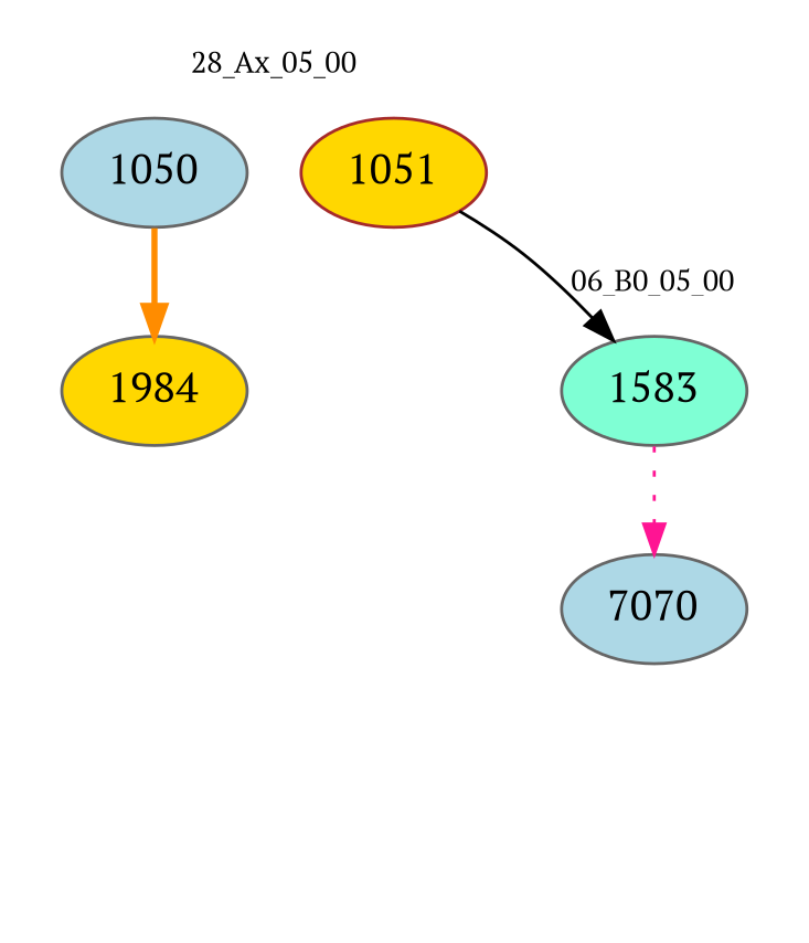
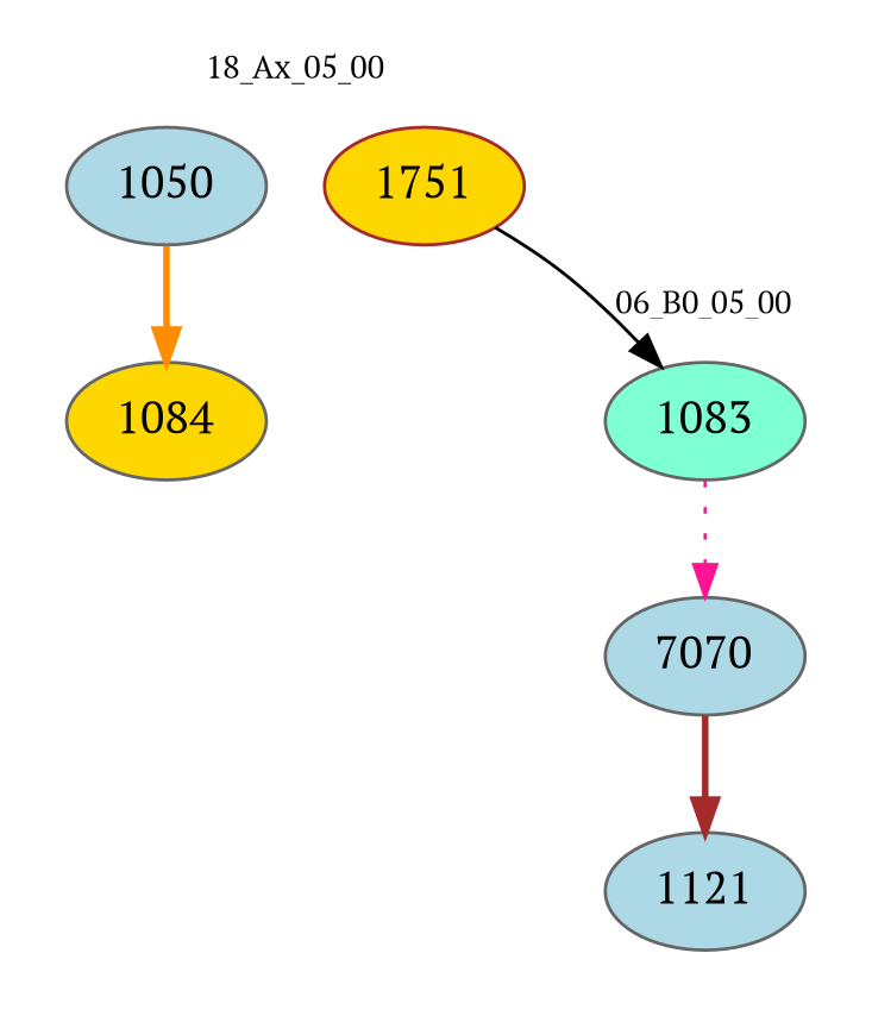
  digraph {
    fontname="PT Serif"
    node [color=gray40 fillcolor=lightblue fontname="PT Serif" style=filled]
    edge [fontname="PT Serif" style=bold]
-   n1 [color=brown fillcolor=gold label=1051]
+   n1 [color=brown fillcolor=gold label=1751]
    n2 [label=1050]
-   n3 [fillcolor=gold label=1984]
-   n4 [fillcolor=aquamarine label=1583]
+   n3 [fillcolor=gold label=1084]
+   n4 [fillcolor=aquamarine label=1083]
    n5 [label=7070]
+   n6 [label=1121]
    subgraph cluster_1 {
      color=white
      fontsize=10
-     label="28_Ax_05_00"
+     label="18_Ax_05_00"
      n1
      n2
      n3
    }
    subgraph cluster_2 {
      color=white
      fontsize=10
      label="06_B0_05_00"
      n4
      n5
+     n6
    }
    n1 -> n4 [color=black style=solid]
    n2 -> n3 [color=darkorange]
    n4 -> n5 [color=deeppink style=dotted]
+   n5 -> n6 [color=brown]
  }
